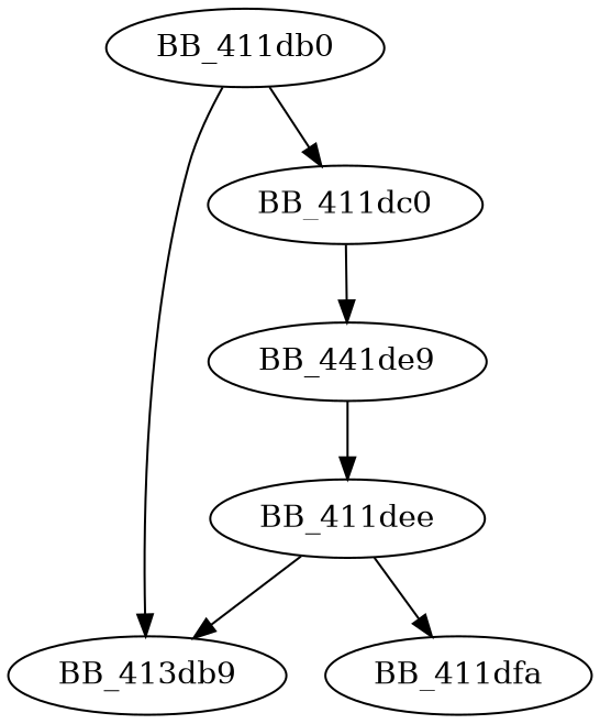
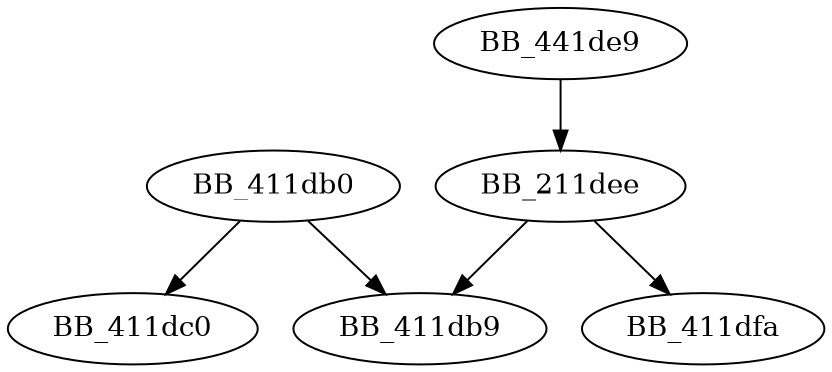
  digraph {
    BB_411db0
-   BB_411db9 [label=BB_413db9]
+   BB_411db9
    BB_411dc0
    n4 [label=BB_441de9]
-   BB_411dee
+   BB_411dee [label=BB_211dee]
    BB_411dfa
    BB_411db0 -> BB_411db9
    BB_411db0 -> BB_411dc0
-   BB_411dc0 -> n4
    n4 -> BB_411dee
    BB_411dee -> BB_411db9
    BB_411dee -> BB_411dfa
  }
